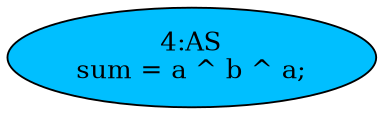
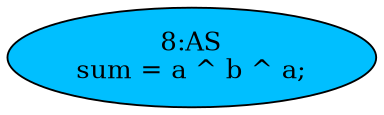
  strict digraph {
-   n1 [ast="<pyverilog.vparser.ast.Assign object at 0x7fdc1e2e1590>" def_var="['sum']" fillcolor=deepskyblue label="4:AS\nsum = a ^ b ^ a;" statements="[]" style=filled typ=Assign use_var="['a', 'b', 'a']"]
+   n1 [ast="<pyverilog.vparser.ast.Assign object at 0x7fdc1e2e1590>" def_var="['sum']" fillcolor=deepskyblue label="8:AS\nsum = a ^ b ^ a;" statements="[]" style=filled typ=Assign use_var="['a', 'b', 'a']"]
  }
